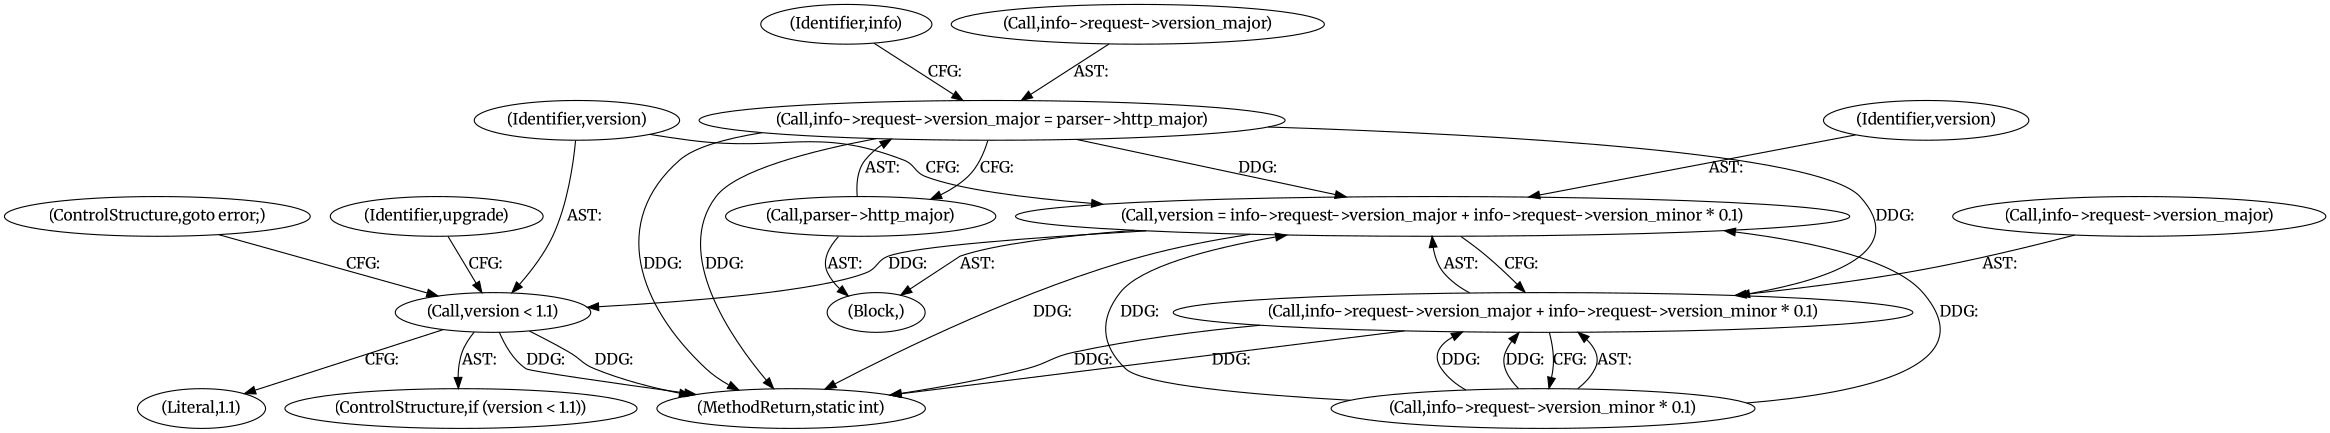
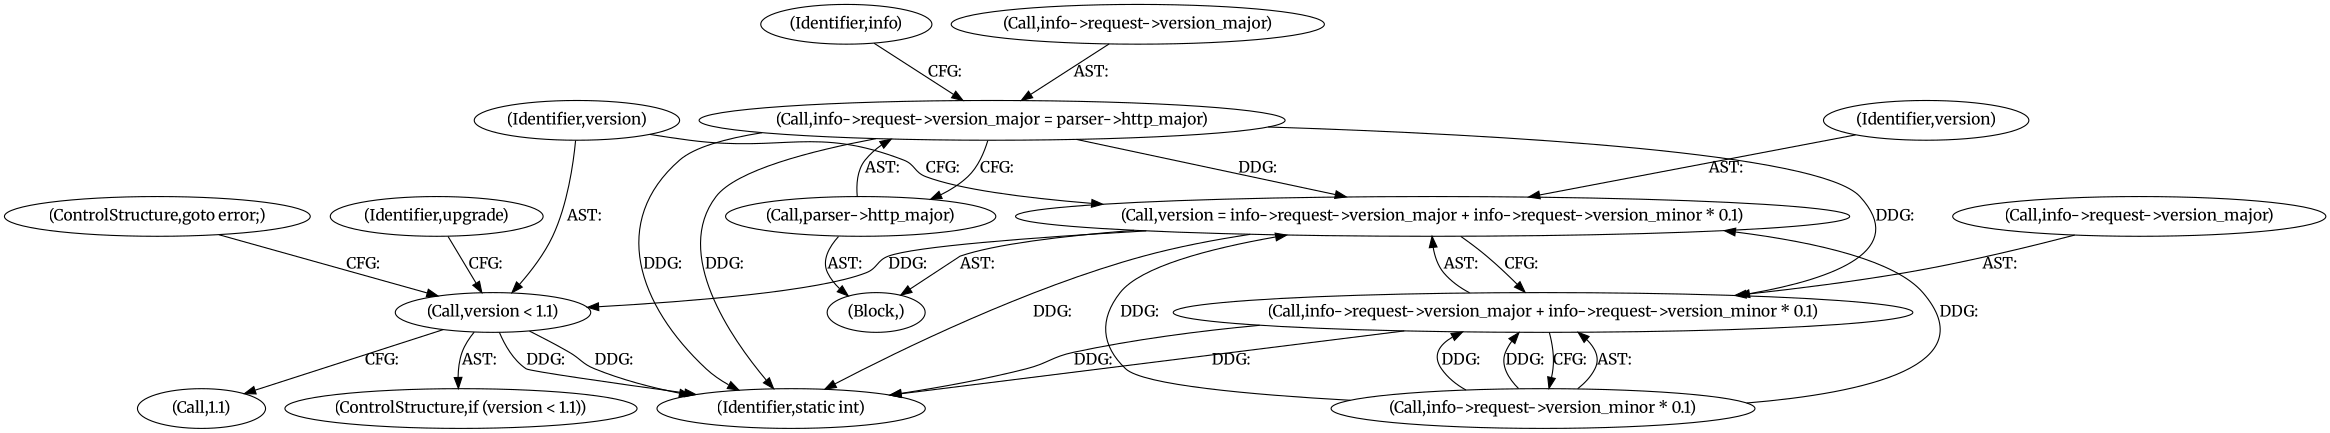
  digraph {
    fontname=Merriweather
    node [fontname=Merriweather]
    edge [fontname=Merriweather]
    n1 [label="(Call,info->request->version_major = parser->http_major)"]
    n2 [label="(Call,version = info->request->version_major + info->request->version_minor * 0.1)"]
    n3 [label="(Call,info->request->version_major + info->request->version_minor * 0.1)"]
    n4 [label="(Call,parser->http_major)"]
-   n5 [label="(MethodReturn,static int)"]
+   n5 [label="(Identifier,static int)"]
    n6 [label="(Block,)"]
    n7 [label="(Call,version < 1.1)"]
    n8 [label="(Call,info->request->version_minor * 0.1)"]
-   n9 [label="(Literal,1.1)"]
+   n9 [label="(Call,1.1)"]
    n10 [label="(ControlStructure,if (version < 1.1))"]
    n11 [label="(Identifier,info)"]
    n12 [label="(ControlStructure,goto error;)"]
    n13 [label="(Identifier,upgrade)"]
    n14 [label="(Identifier,version)"]
    n15 [label="(Identifier,version)"]
    n16 [label="(Call,info->request->version_major)"]
    n17 [label="(Call,info->request->version_major)"]
    n1 -> n2 [label="DDG: "]
    n1 -> n3 [label="DDG: "]
    n1 -> n4 [label="CFG: "]
    n1 -> n5 [label="DDG: "]
    n1 -> n5 [label="DDG: "]
    n2 -> n3 [label="CFG: "]
    n2 -> n5 [label="DDG: "]
    n2 -> n6 [label="AST: "]
    n2 -> n7 [label="DDG: "]
    n3 -> n2 [label="AST: "]
    n3 -> n5 [label="DDG: "]
    n3 -> n5 [label="DDG: "]
    n3 -> n8 [label="CFG: "]
    n4 -> n1 [label="AST: "]
    n4 -> n6 [label="AST: "]
    n7 -> n5 [label="DDG: "]
    n7 -> n5 [label="DDG: "]
    n7 -> n9 [label="CFG: "]
    n7 -> n10 [label="AST: "]
    n8 -> n2 [label="DDG: "]
    n8 -> n2 [label="DDG: "]
    n8 -> n3 [label="AST: "]
    n8 -> n3 [label="DDG: "]
    n8 -> n3 [label="DDG: "]
    n11 -> n1 [label="CFG: "]
    n12 -> n7 [label="CFG: "]
    n13 -> n7 [label="CFG: "]
    n14 -> n2 [label="CFG: "]
    n14 -> n7 [label="AST: "]
    n15 -> n2 [label="AST: "]
    n16 -> n1 [label="AST: "]
    n17 -> n3 [label="AST: "]
  }
